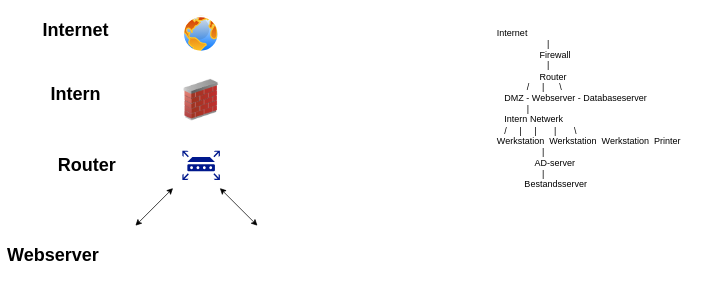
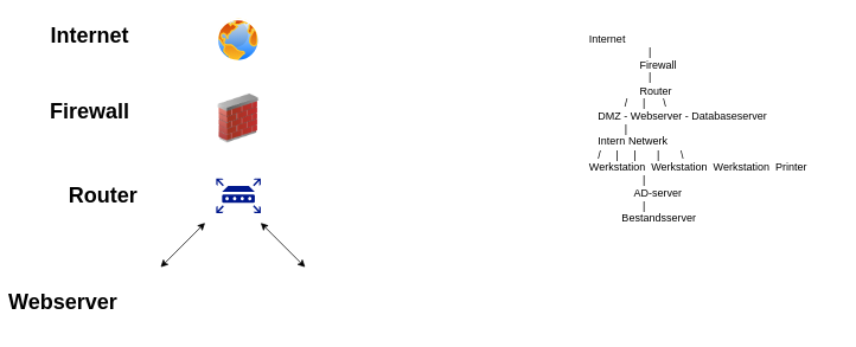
  <mxCell id="0" />
  <mxCell id="1" parent="0" />
  <mxCell id="2" value="Internet&#10;                    |&#10;                 Firewall&#10;                    |&#10;                 Router&#10;            /     |      \&#10;   DMZ - Webserver - Databaseserver&#10;            |&#10;   Intern Netwerk&#10;   /     |     |       |       \&#10;Werkstation  Werkstation  Werkstation  Printer&#10;                  |&#10;               AD-server&#10;                  |&#10;           Bestandsserver" style="text;whiteSpace=wrap;" vertex="1" parent="1"><mxGeometry x="660" y="30" width="280" height="230" as="geometry" /></mxCell>
  <mxCell id="3" value="" style="image;aspect=fixed;perimeter=ellipsePerimeter;html=1;align=center;shadow=0;dashed=0;spacingTop=3;image=img/lib/active_directory/internet_globe.svg;" vertex="1" parent="1"><mxGeometry x="242.5" y="20" width="50" height="50" as="geometry" /></mxCell>
  <mxCell id="4" value="" style="image;html=1;image=img/lib/clip_art/networking/Firewall_02_128x128.png" vertex="1" parent="1"><mxGeometry x="230" y="105" width="75" height="55" as="geometry" /></mxCell>
  <mxCell id="5" value="" style="sketch=0;aspect=fixed;pointerEvents=1;shadow=0;dashed=0;html=1;strokeColor=none;labelPosition=center;verticalLabelPosition=bottom;verticalAlign=top;align=center;fillColor=#00188D;shape=mxgraph.mscae.enterprise.router" vertex="1" parent="1"><mxGeometry x="242.5" y="200" width="50" height="39" as="geometry" /></mxCell>
  <mxCell id="6" value="" style="shape=image;html=1;verticalAlign=top;verticalLabelPosition=bottom;labelBackgroundColor=#ffffff;imageAspect=0;aspect=fixed;image=https://cdn1.iconfinder.com/data/icons/computer-hardware-cute-style-vol-2/52/server__database__data__storage__computer__webserver__electronic-128.png" vertex="1" parent="1"><mxGeometry x="230" y="310" width="58" height="58" as="geometry" /></mxCell>
  <mxCell id="7" value="Internet" style="text;strokeColor=none;fillColor=none;html=1;fontSize=24;fontStyle=1;verticalAlign=middle;align=center;" vertex="1" parent="1"><mxGeometry x="50" y="20" width="100" height="40" as="geometry" /></mxCell>
- <mxCell id="8" value="Intern" style="text;strokeColor=none;fillColor=none;html=1;fontSize=24;fontStyle=1;verticalAlign=middle;align=center;" vertex="1" parent="1"><mxGeometry x="50" y="105" width="100" height="40" as="geometry" /></mxCell>
+ <mxCell id="8" value="Firewall" style="text;strokeColor=none;fillColor=none;html=1;fontSize=24;fontStyle=1;verticalAlign=middle;align=center;" vertex="1" parent="1"><mxGeometry x="50" y="105" width="100" height="40" as="geometry" /></mxCell>
  <mxCell id="9" value="Router" style="text;strokeColor=none;fillColor=none;html=1;fontSize=24;fontStyle=1;verticalAlign=middle;align=center;" vertex="1" parent="1"><mxGeometry x="65" y="200" width="100" height="40" as="geometry" /></mxCell>
  <mxCell id="10" value="Webserver" style="text;strokeColor=none;fillColor=none;html=1;fontSize=24;fontStyle=1;verticalAlign=middle;align=center;" vertex="1" parent="1"><mxGeometry x="20" y="319" width="100" height="40" as="geometry" /></mxCell>
  <mxCell id="11" value="" style="endArrow=classic;startArrow=classic;html=1;rounded=0;" edge="1" parent="1"><mxGeometry width="50" height="50" relative="1" as="geometry"><mxPoint x="180" y="300" as="sourcePoint" /><mxPoint x="230" y="250" as="targetPoint" /></mxGeometry></mxCell>
  <mxCell id="12" value="" style="endArrow=classic;startArrow=classic;html=1;rounded=0;" edge="1" parent="1"><mxGeometry width="50" height="50" relative="1" as="geometry"><mxPoint x="292.5" y="250" as="sourcePoint" /><mxPoint x="342.5" y="300" as="targetPoint" /></mxGeometry></mxCell>
